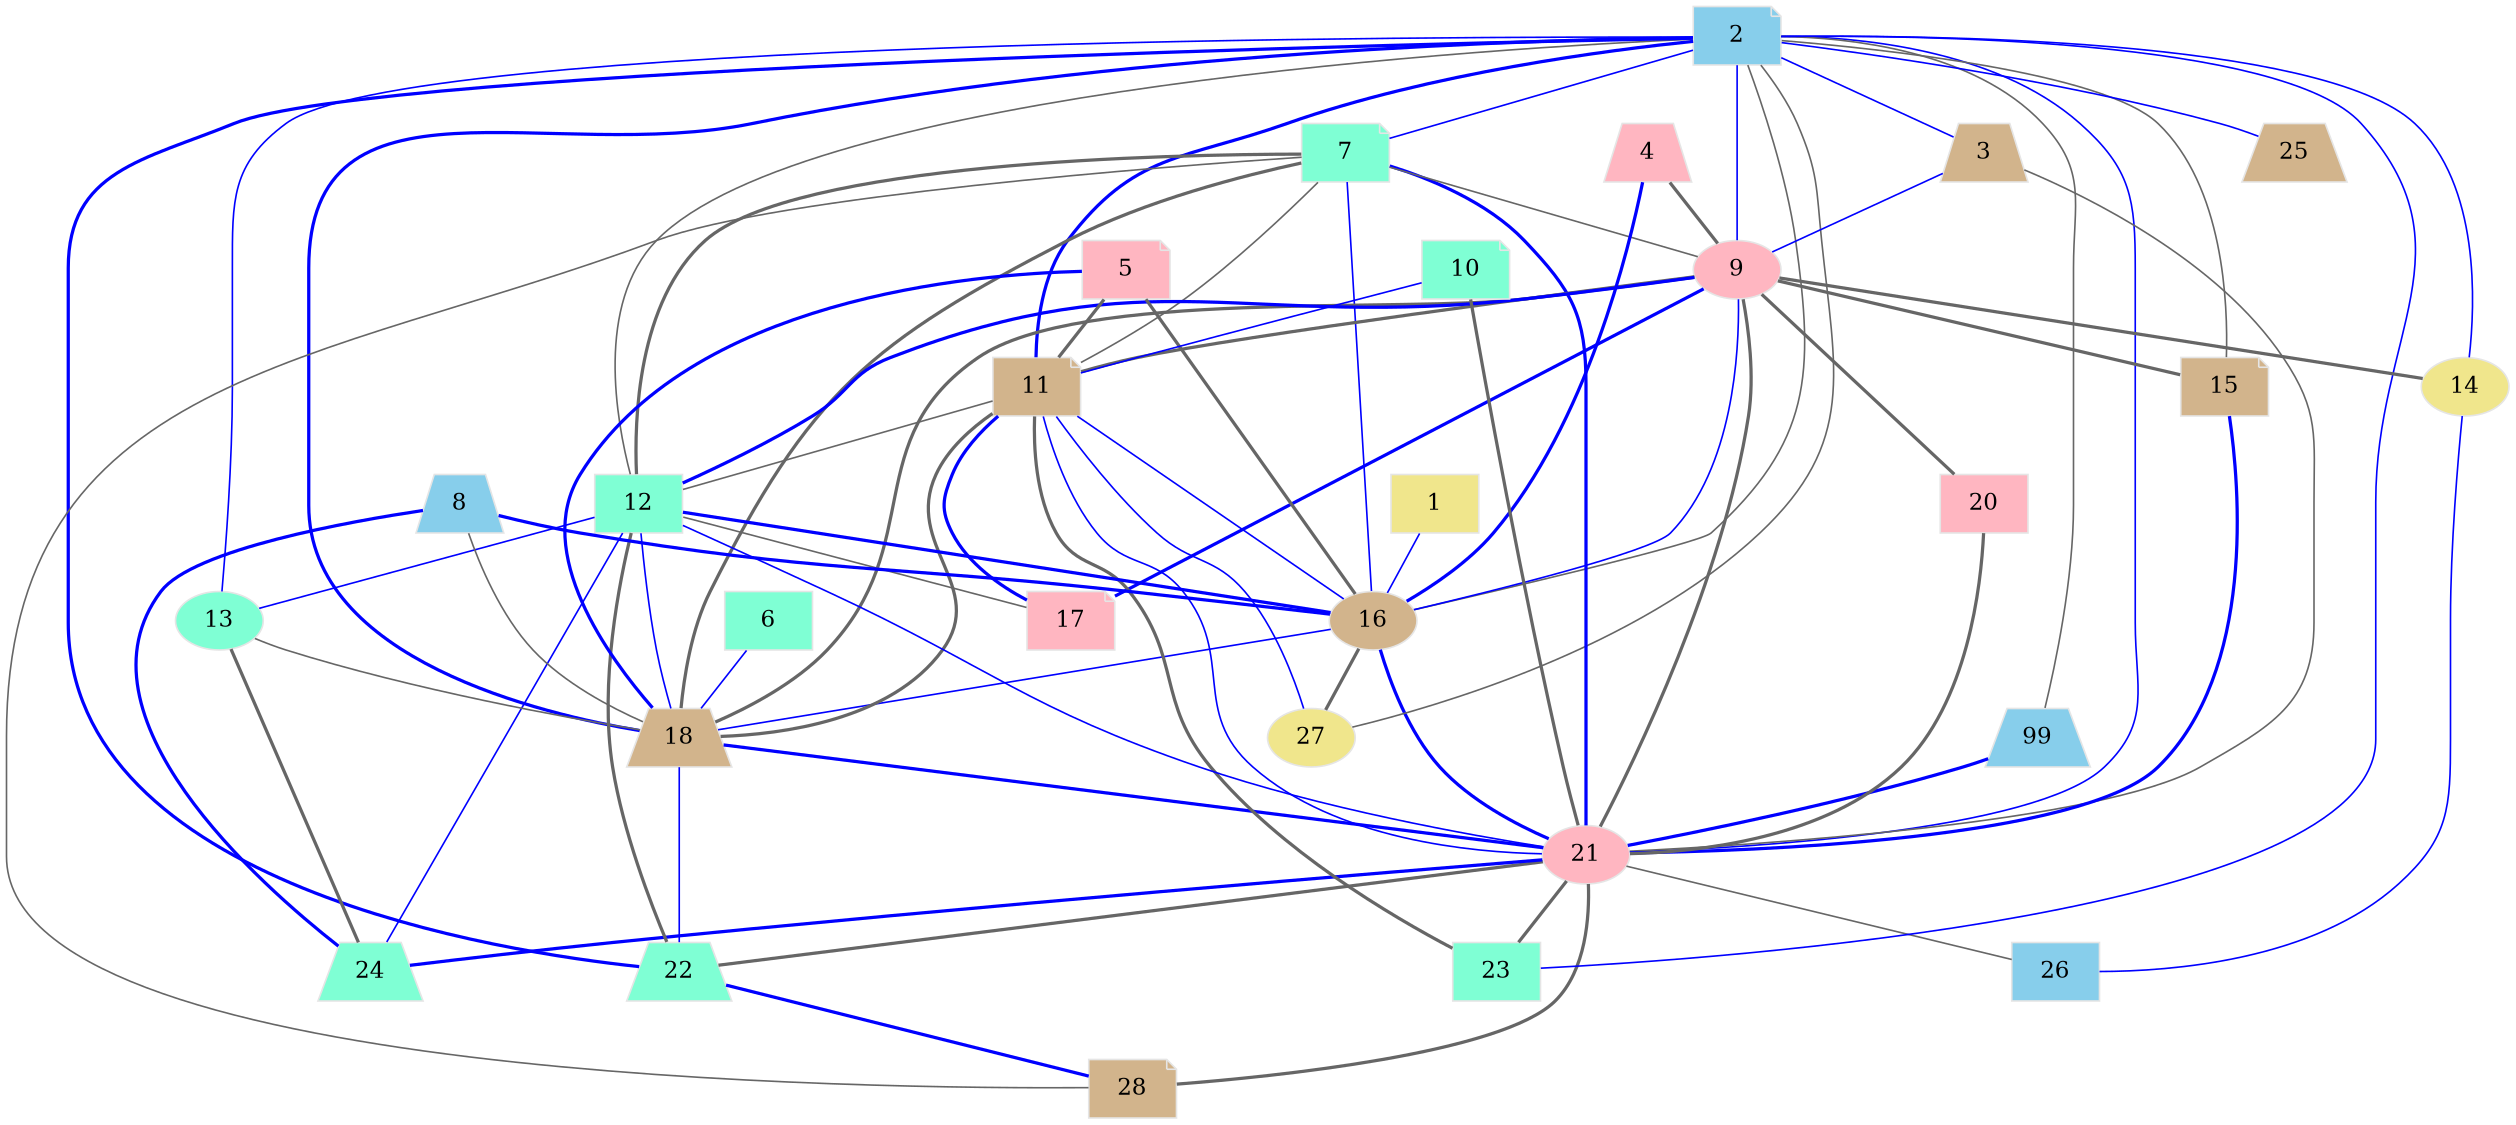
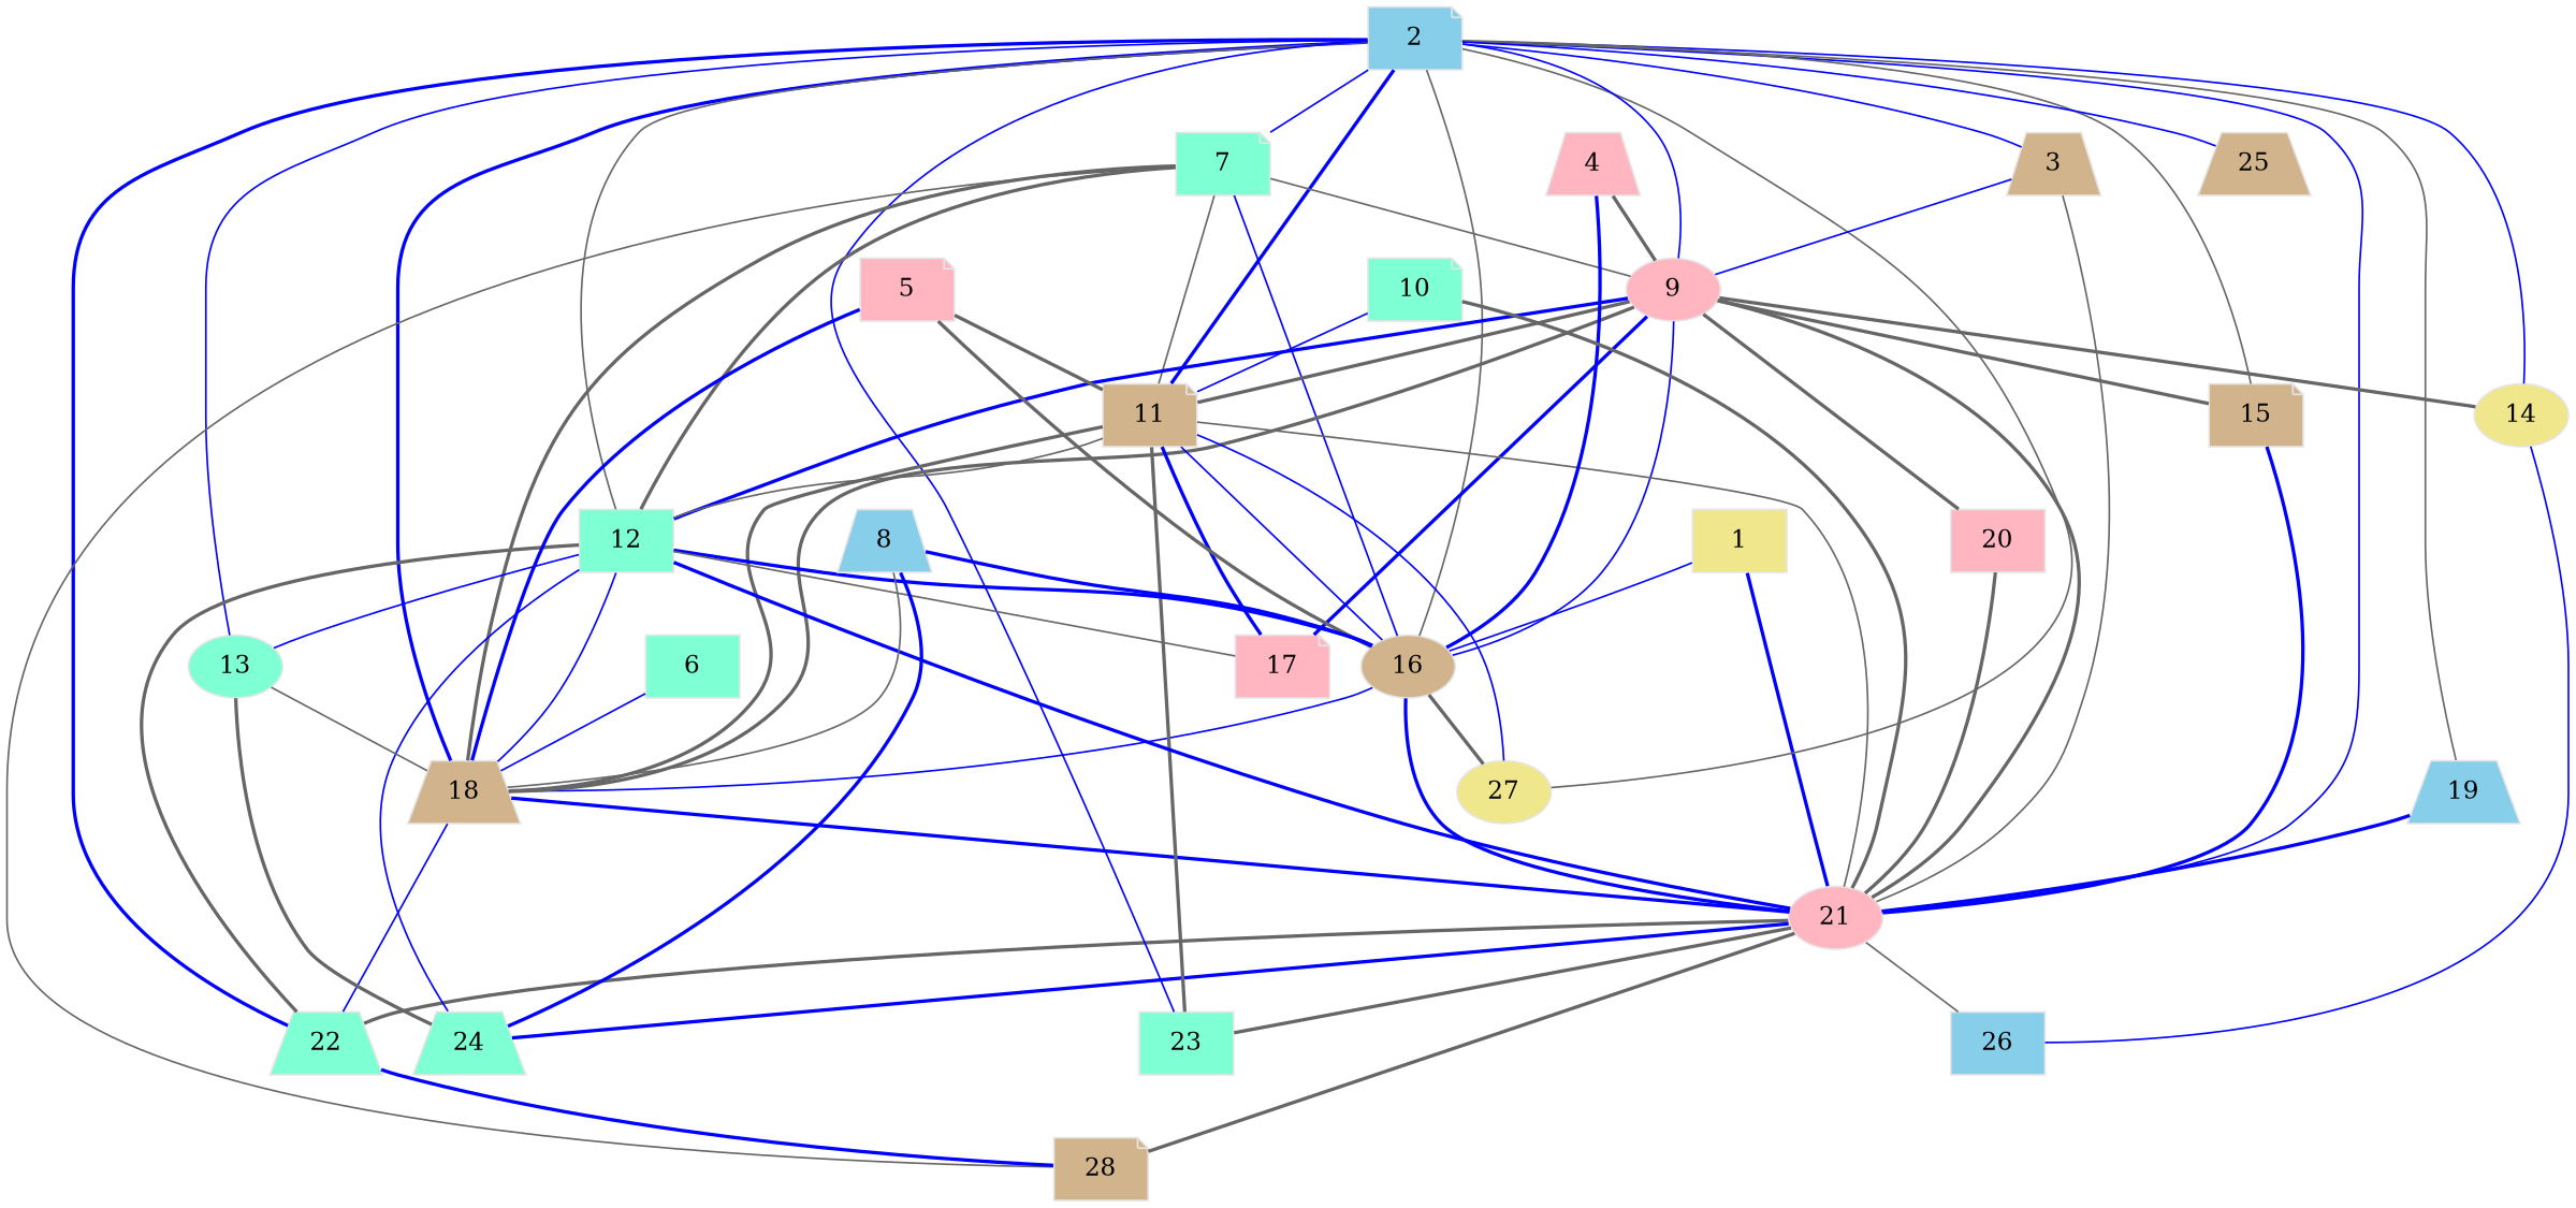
  graph {
    node [color=gray90 fillcolor=aquamarine shape=trapezium style=filled]
    edge [color=blue style=bold weight=1.0]
    1 [fillcolor=khaki shape=box]
    16 [fillcolor=tan shape=ellipse]
    18 [fillcolor=tan]
    21 [fillcolor=lightpink shape=ellipse]
    27 [fillcolor=khaki shape=ellipse]
    2 [fillcolor=skyblue shape=note]
    3 [fillcolor=tan]
    7 [shape=note]
    9 [fillcolor=lightpink shape=ellipse]
    11 [fillcolor=tan shape=note]
    12 [shape=box]
    13 [shape=ellipse]
    14 [fillcolor=khaki shape=ellipse]
    15 [fillcolor=tan shape=note]
-   19 [fillcolor=skyblue label=99]
+   19 [fillcolor=skyblue]
    22
    23 [shape=box]
    25 [fillcolor=tan]
    28 [fillcolor=tan shape=note]
    17 [fillcolor=lightpink shape=note]
    20 [fillcolor=lightpink shape=box]
    24
    26 [fillcolor=skyblue shape=box]
    4 [fillcolor=lightpink]
    5 [fillcolor=lightpink shape=note]
    6 [shape=box]
    8 [fillcolor=skyblue]
    10 [shape=note]
    1 -- 16 [style=solid]
    16 -- 18 [style=solid]
    16 -- 21
    16 -- 27 [color=gray40]
    18 -- 21
    18 -- 22 [style=solid]
    21 -- 22 [color=gray40]
    21 -- 23 [color=gray40]
    21 -- 28 [color=gray40 weight=2.0]
    21 -- 24
    21 -- 26 [color=gray40 style=solid]
    2 -- 16 [color=gray40 style=solid weight=2.0]
    2 -- 18 [weight=2.0]
    2 -- 21 [style=solid weight=3.0]
    2 -- 27 [color=gray40 style=solid]
    2 -- 3 [style=solid]
    2 -- 7 [style=solid weight=5.0]
    2 -- 9 [style=solid weight=3.0]
    2 -- 11 [weight=2.0]
    2 -- 12 [color=gray40 style=solid weight=5.0]
    2 -- 13 [style=solid]
    2 -- 14 [style=solid weight=3.0]
    2 -- 15 [color=gray40 style=solid]
    2 -- 19 [color=gray40 style=solid]
    2 -- 22
    2 -- 23 [style=solid]
    2 -- 25 [style=solid weight=2.0]
    3 -- 21 [color=gray40 style=solid]
    3 -- 9 [style=solid]
    7 -- 16 [style=solid weight=3.0]
    7 -- 18 [color=gray40 weight=5.0]
-   7 -- 21 [weight=3.0]
+   1 -- 21 [weight=3.0]
    7 -- 9 [color=gray40 style=solid weight=3.0]
    7 -- 11 [color=gray40 style=solid weight=2.0]
    7 -- 12 [color=gray40 weight=2.0]
    7 -- 28 [color=gray40 style=solid]
    9 -- 16 [style=solid]
    9 -- 18 [color=gray40]
    9 -- 21 [color=gray40]
    9 -- 11 [color=gray40]
    9 -- 12
    9 -- 14 [color=gray40]
    9 -- 15 [color=gray40]
    9 -- 17
    9 -- 20 [color=gray40]
    11 -- 16 [style=solid]
    11 -- 18 [color=gray40]
-   11 -- 21 [style=solid weight=2.0]
+   11 -- 21 [color=gray40 style=solid weight=2.0]
    11 -- 27 [style=solid]
    11 -- 12 [color=gray40 style=solid weight=2.0]
    11 -- 23 [color=gray40]
    11 -- 17 [weight=2.0]
    12 -- 16 [weight=2.0]
    12 -- 18 [style=solid]
-   12 -- 21 [style=solid]
+   12 -- 21
    12 -- 13 [style=solid]
    12 -- 22 [color=gray40]
    12 -- 17 [color=gray40 style=solid]
    12 -- 24 [style=solid weight=2.0]
    13 -- 18 [color=gray40 style=solid weight=2.0]
    13 -- 24 [color=gray40]
    14 -- 26 [style=solid]
    15 -- 21
    19 -- 21 [weight=2.0]
    22 -- 28
    20 -- 21 [color=gray40]
    4 -- 16
    4 -- 9 [color=gray40]
    5 -- 16 [color=gray40]
    5 -- 18 [weight=2.0]
    5 -- 11 [color=gray40]
    6 -- 18 [style=solid]
    8 -- 16 [weight=2.0]
    8 -- 18 [color=gray40 style=solid]
    8 -- 24
    10 -- 21 [color=gray40]
    10 -- 11 [style=solid]
  }
